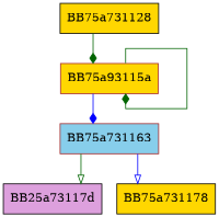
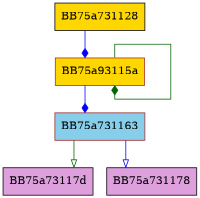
  digraph {
    splines=ortho
    node [color=black fillcolor=gold shape=box style=filled]
    edge [arrowhead=diamond color=blue]
    n1 [color=brown label=BB75a93115a]
    BB75a731128
    BB75a731163 [color=brown fillcolor=skyblue]
-   BB75a73117d [fillcolor=plum label=BB25a73117d]
-   BB75a731178
+   BB75a73117d [fillcolor=plum]
+   BB75a731178 [fillcolor=plum]
    n1 -> n1 [color=darkgreen]
    n1 -> BB75a731163
-   BB75a731128 -> n1 [color=darkgreen]
+   BB75a731128 -> n1
    BB75a731163 -> BB75a73117d [arrowhead=onormal color=darkgreen]
    BB75a731163 -> BB75a731178 [arrowhead=onormal]
  }
